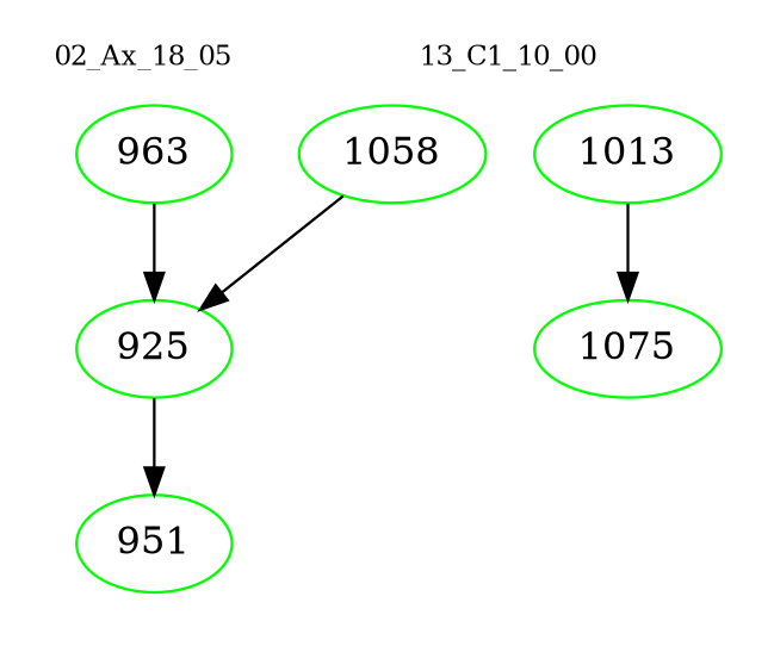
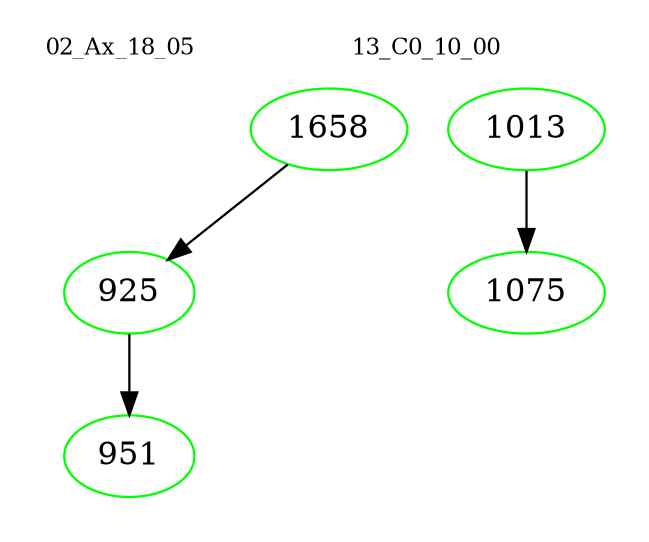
  digraph {
    node [color=green]
    edge [color=black]
-   n1 [label=963]
    n2 [label=925]
    n3 [label=951]
-   n4 [label=1058]
+   n4 [label=1658]
    n5 [label=1013]
    n6 [label=1075]
    subgraph cluster_1 {
      color=white
      fontsize=10
      label="02_Ax_18_05"
-     n1
      n2
      n3
    }
    subgraph cluster_2 {
      color=white
      fontsize=10
-     label="13_C1_10_00"
+     label="13_C0_10_00"
      n4
      n5
      n6
    }
-   n1 -> n2
    n2 -> n3
    n4 -> n2
    n5 -> n6
  }
